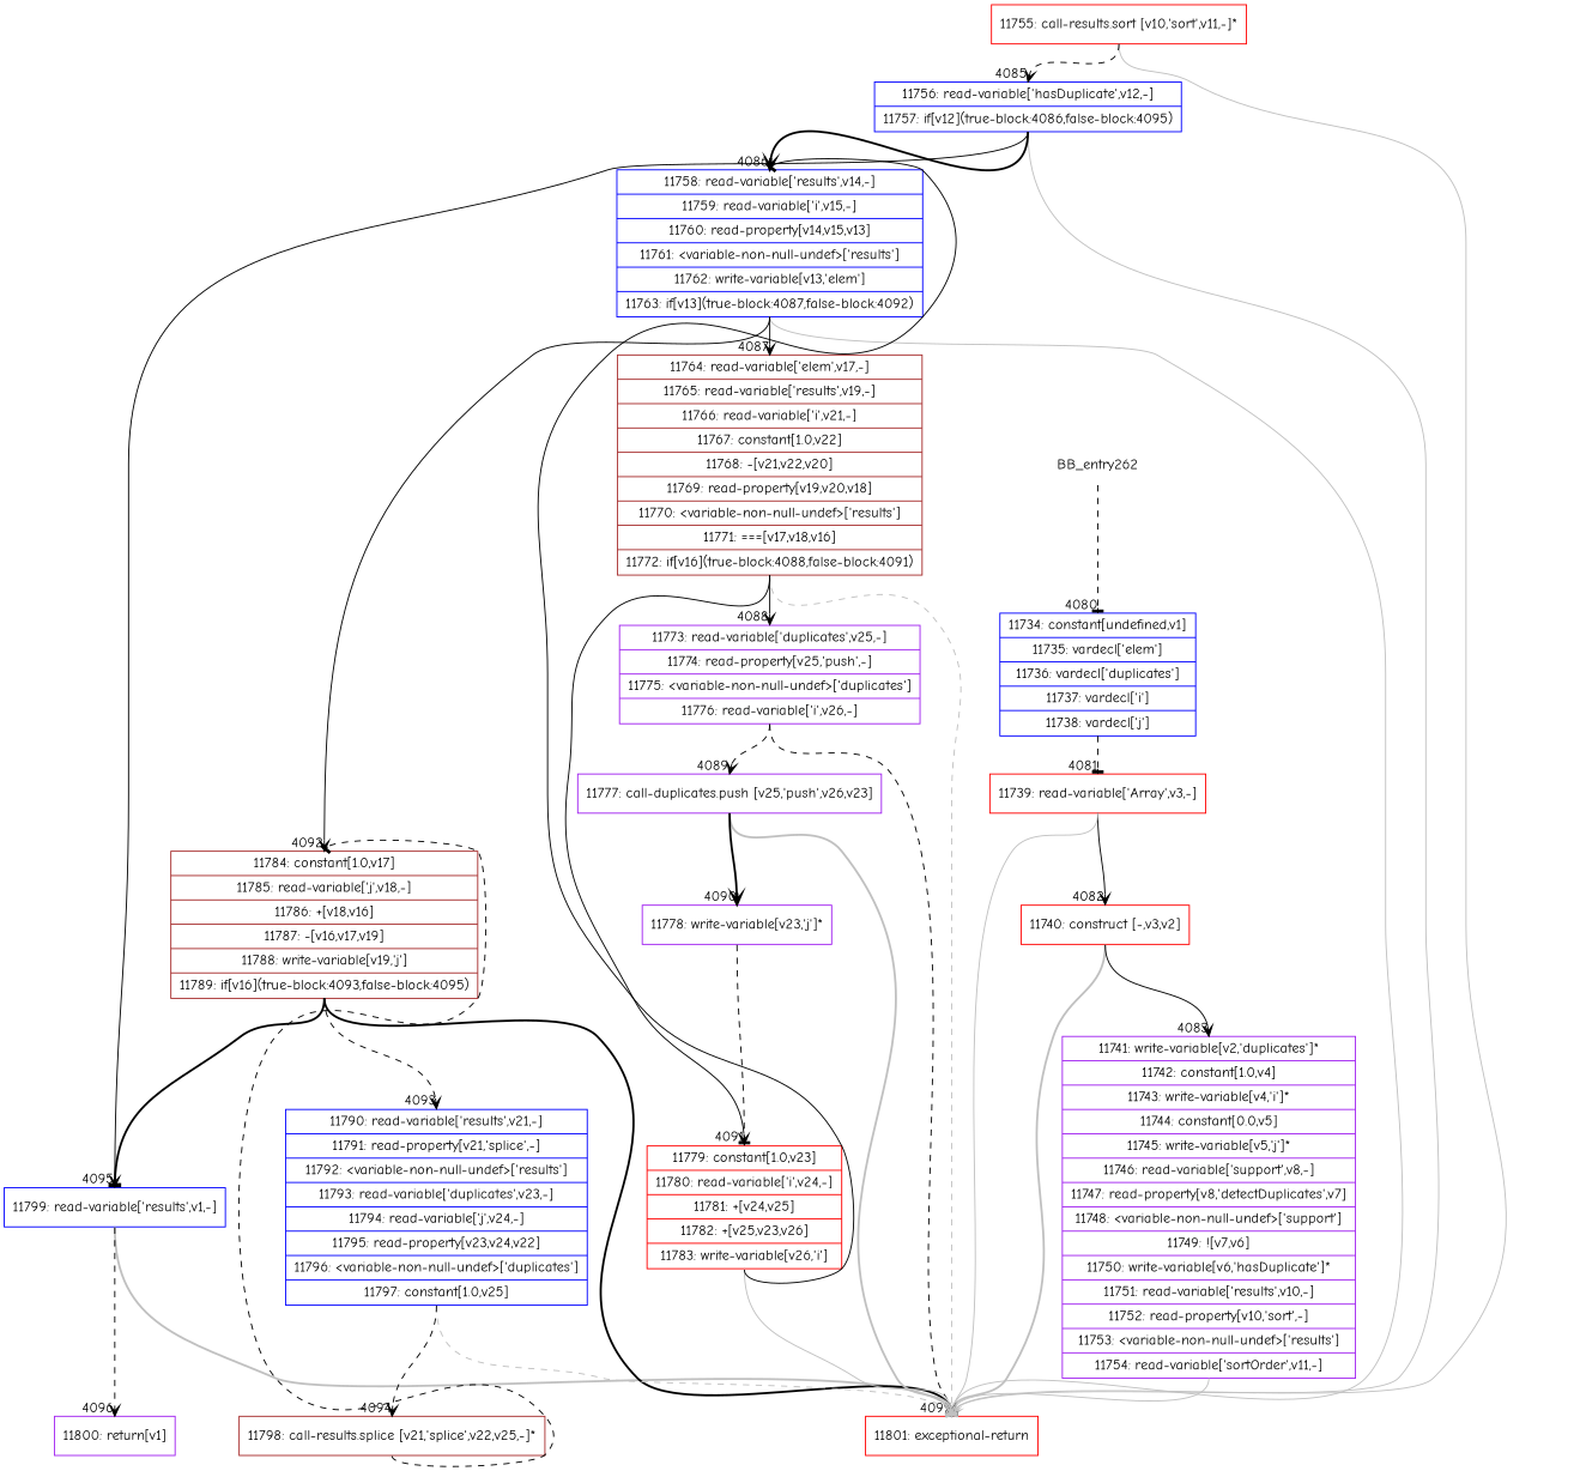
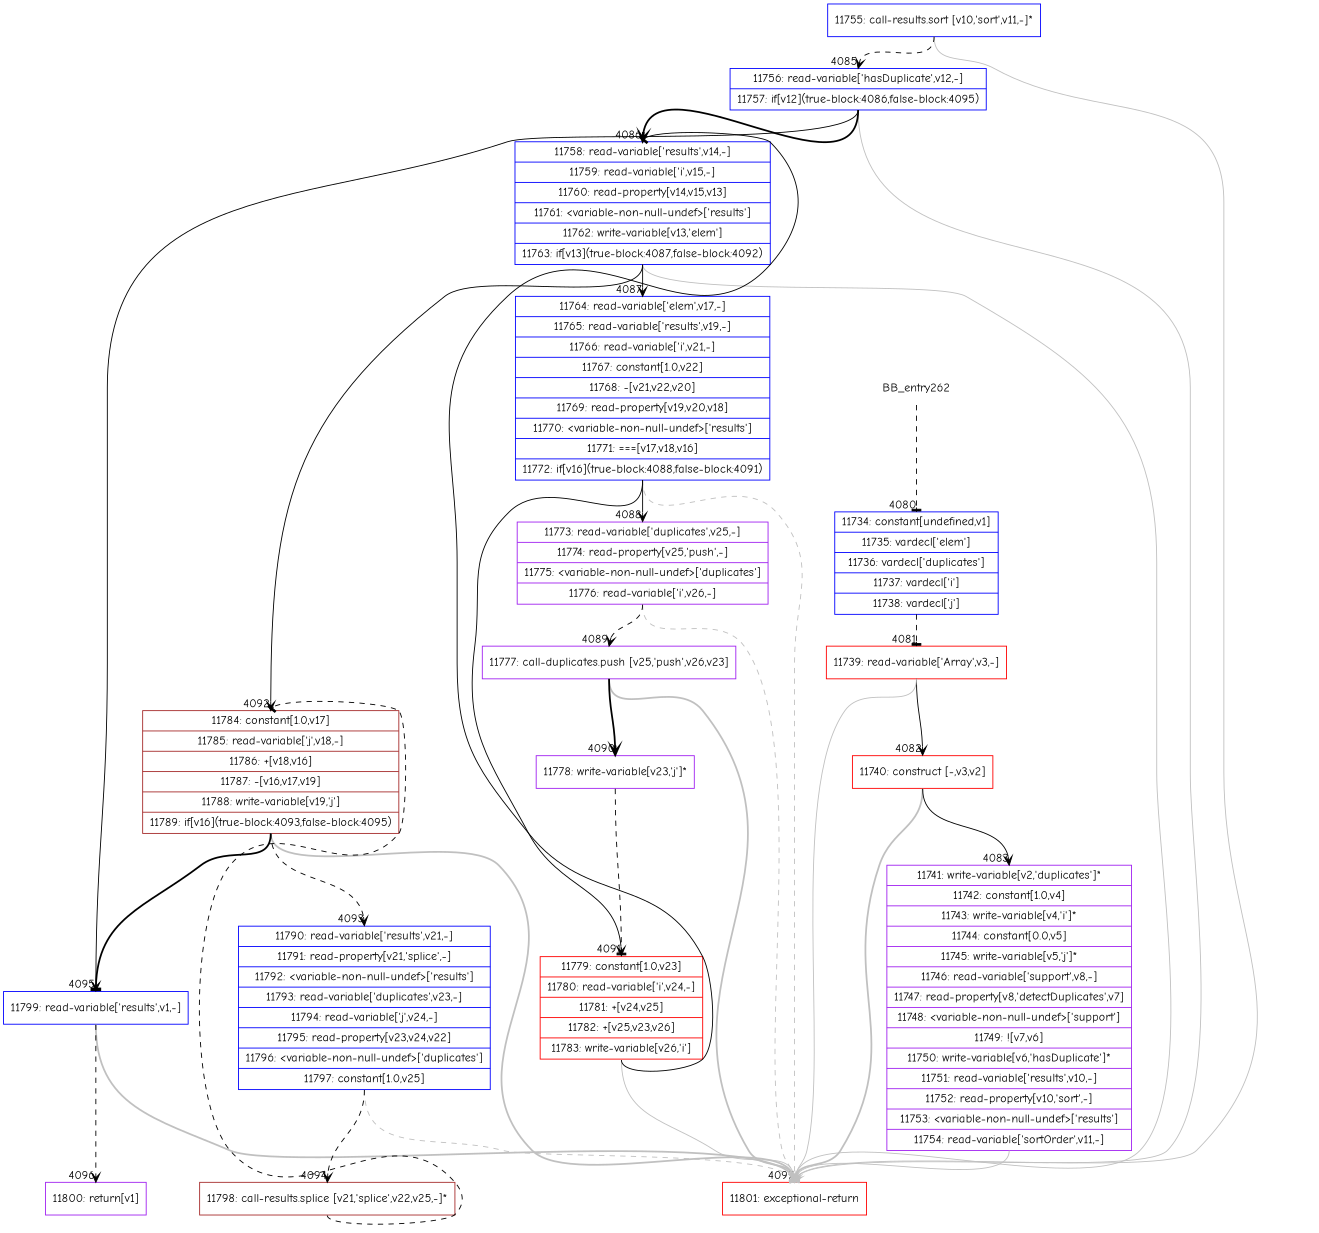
  digraph {
    fontname="Comic Neue"
    rankdir=TD
    node [color=purple fontname="Comic Neue" shape=record]
    edge [arrowhead=vee fontname="Comic Neue" headport=n style=solid tailport=s]
    n1 [label=BB_entry262 shape=none]
    n2 [color=blue label="{11734: constant[undefined,v1]|11735: vardecl['elem']|11736: vardecl['duplicates']|11737: vardecl['i']|11738: vardecl['j']}"]
    n3 [color=red label="{11739: read-variable['Array',v3,-]}"]
    n4 [color=red label="{11740: construct [-,v3,v2]}"]
    n5 [color=red label="{11801: exceptional-return}"]
    n6 [label="{11741: write-variable[v2,'duplicates']*|11742: constant[1.0,v4]|11743: write-variable[v4,'i']*|11744: constant[0.0,v5]|11745: write-variable[v5,'j']*|11746: read-variable['support',v8,-]|11747: read-property[v8,'detectDuplicates',v7]|11748: \<variable-non-null-undef\>['support']|11749: ![v7,v6]|11750: write-variable[v6,'hasDuplicate']*|11751: read-variable['results',v10,-]|11752: read-property[v10,'sort',-]|11753: \<variable-non-null-undef\>['results']|11754: read-variable['sortOrder',v11,-]}"]
-   n7 [color=red label="{11755: call-results.sort [v10,'sort',v11,-]*}"]
+   n7 [color=blue label="{11755: call-results.sort [v10,'sort',v11,-]*}"]
    n8 [color=blue label="{11756: read-variable['hasDuplicate',v12,-]|11757: if[v12](true-block:4086,false-block:4095)}"]
    n9 [color=blue label="{11758: read-variable['results',v14,-]|11759: read-variable['i',v15,-]|11760: read-property[v14,v15,v13]|11761: \<variable-non-null-undef\>['results']|11762: write-variable[v13,'elem']|11763: if[v13](true-block:4087,false-block:4092)}"]
    n10 [color=blue label="{11799: read-variable['results',v1,-]}"]
-   n11 [color=brown label="{11764: read-variable['elem',v17,-]|11765: read-variable['results',v19,-]|11766: read-variable['i',v21,-]|11767: constant[1.0,v22]|11768: -[v21,v22,v20]|11769: read-property[v19,v20,v18]|11770: \<variable-non-null-undef\>['results']|11771: ===[v17,v18,v16]|11772: if[v16](true-block:4088,false-block:4091)}"]
+   n11 [color=blue label="{11764: read-variable['elem',v17,-]|11765: read-variable['results',v19,-]|11766: read-variable['i',v21,-]|11767: constant[1.0,v22]|11768: -[v21,v22,v20]|11769: read-property[v19,v20,v18]|11770: \<variable-non-null-undef\>['results']|11771: ===[v17,v18,v16]|11772: if[v16](true-block:4088,false-block:4091)}"]
    n12 [color=brown label="{11784: constant[1.0,v17]|11785: read-variable['j',v18,-]|11786: +[v18,v16]|11787: -[v16,v17,v19]|11788: write-variable[v19,'j']|11789: if[v16](true-block:4093,false-block:4095)}"]
    n13 [label="{11800: return[v1]}"]
    n14 [label="{11773: read-variable['duplicates',v25,-]|11774: read-property[v25,'push',-]|11775: \<variable-non-null-undef\>['duplicates']|11776: read-variable['i',v26,-]}"]
    n15 [color=red label="{11779: constant[1.0,v23]|11780: read-variable['i',v24,-]|11781: +[v24,v25]|11782: +[v25,v23,v26]|11783: write-variable[v26,'i']}"]
    n16 [color=blue label="{11790: read-variable['results',v21,-]|11791: read-property[v21,'splice',-]|11792: \<variable-non-null-undef\>['results']|11793: read-variable['duplicates',v23,-]|11794: read-variable['j',v24,-]|11795: read-property[v23,v24,v22]|11796: \<variable-non-null-undef\>['duplicates']|11797: constant[1.0,v25]}"]
    n17 [label="{11777: call-duplicates.push [v25,'push',v26,v23]}"]
    n18 [color=brown label="{11798: call-results.splice [v21,'splice',v22,v25,-]*}"]
    n19 [label="{11778: write-variable[v23,'j']*}"]
    n1 -> n2 [arrowhead=tee headlabel="    4080" style=dashed]
    n2 -> n3 [arrowhead=tee headlabel="      4081" style=dashed]
    n3 -> n4 [headlabel="      4082"]
    n3 -> n5 [arrowhead=tee color=gray headlabel="      4097"]
    n4 -> n5 [arrowhead=tee color=gray style=bold]
    n4 -> n6 [headlabel="      4083"]
    n6 -> n5 [color=gray]
    n7 -> n5 [color=gray]
    n7 -> n8 [headlabel="      4085" style=dashed]
    n8 -> n5 [arrowhead=tee color=gray]
    n8 -> n9 [headlabel="      4086" style=bold]
    n8 -> n10 [headlabel="      4095"]
    n9 -> n5 [color=gray]
    n9 -> n11 [headlabel="      4087"]
    n9 -> n12 [headlabel="      4092"]
    n10 -> n5 [arrowhead=tee color=gray style=bold]
    n10 -> n13 [headlabel="      4096" style=dashed]
    n11 -> n5 [color=gray style=dashed]
    n11 -> n14 [headlabel="      4088"]
    n11 -> n15 [headlabel="      4091"]
-   n12 -> n5 [arrowhead=tee color=black style=bold]
+   n12 -> n5 [arrowhead=tee color=gray style=bold]
    n12 -> n10 [arrowhead=tee style=bold]
    n12 -> n16 [headlabel="      4093" style=dashed]
-   n14 -> n5 [color=black style=dashed]
+   n14 -> n5 [color=gray style=dashed]
    n14 -> n17 [headlabel="      4089" style=dashed]
    n15 -> n5 [color=gray]
    n15 -> n9 [arrowhead=tee]
    n16 -> n5 [arrowhead=tee color=gray style=dashed]
    n16 -> n18 [headlabel="      4094" style=dashed]
    n17 -> n5 [arrowhead=tee color=gray style=bold]
    n17 -> n19 [headlabel="      4090" style=bold]
    n18 -> n12 [arrowhead=tee style=dashed]
    n19 -> n15 [arrowhead=tee style=dashed]
  }
